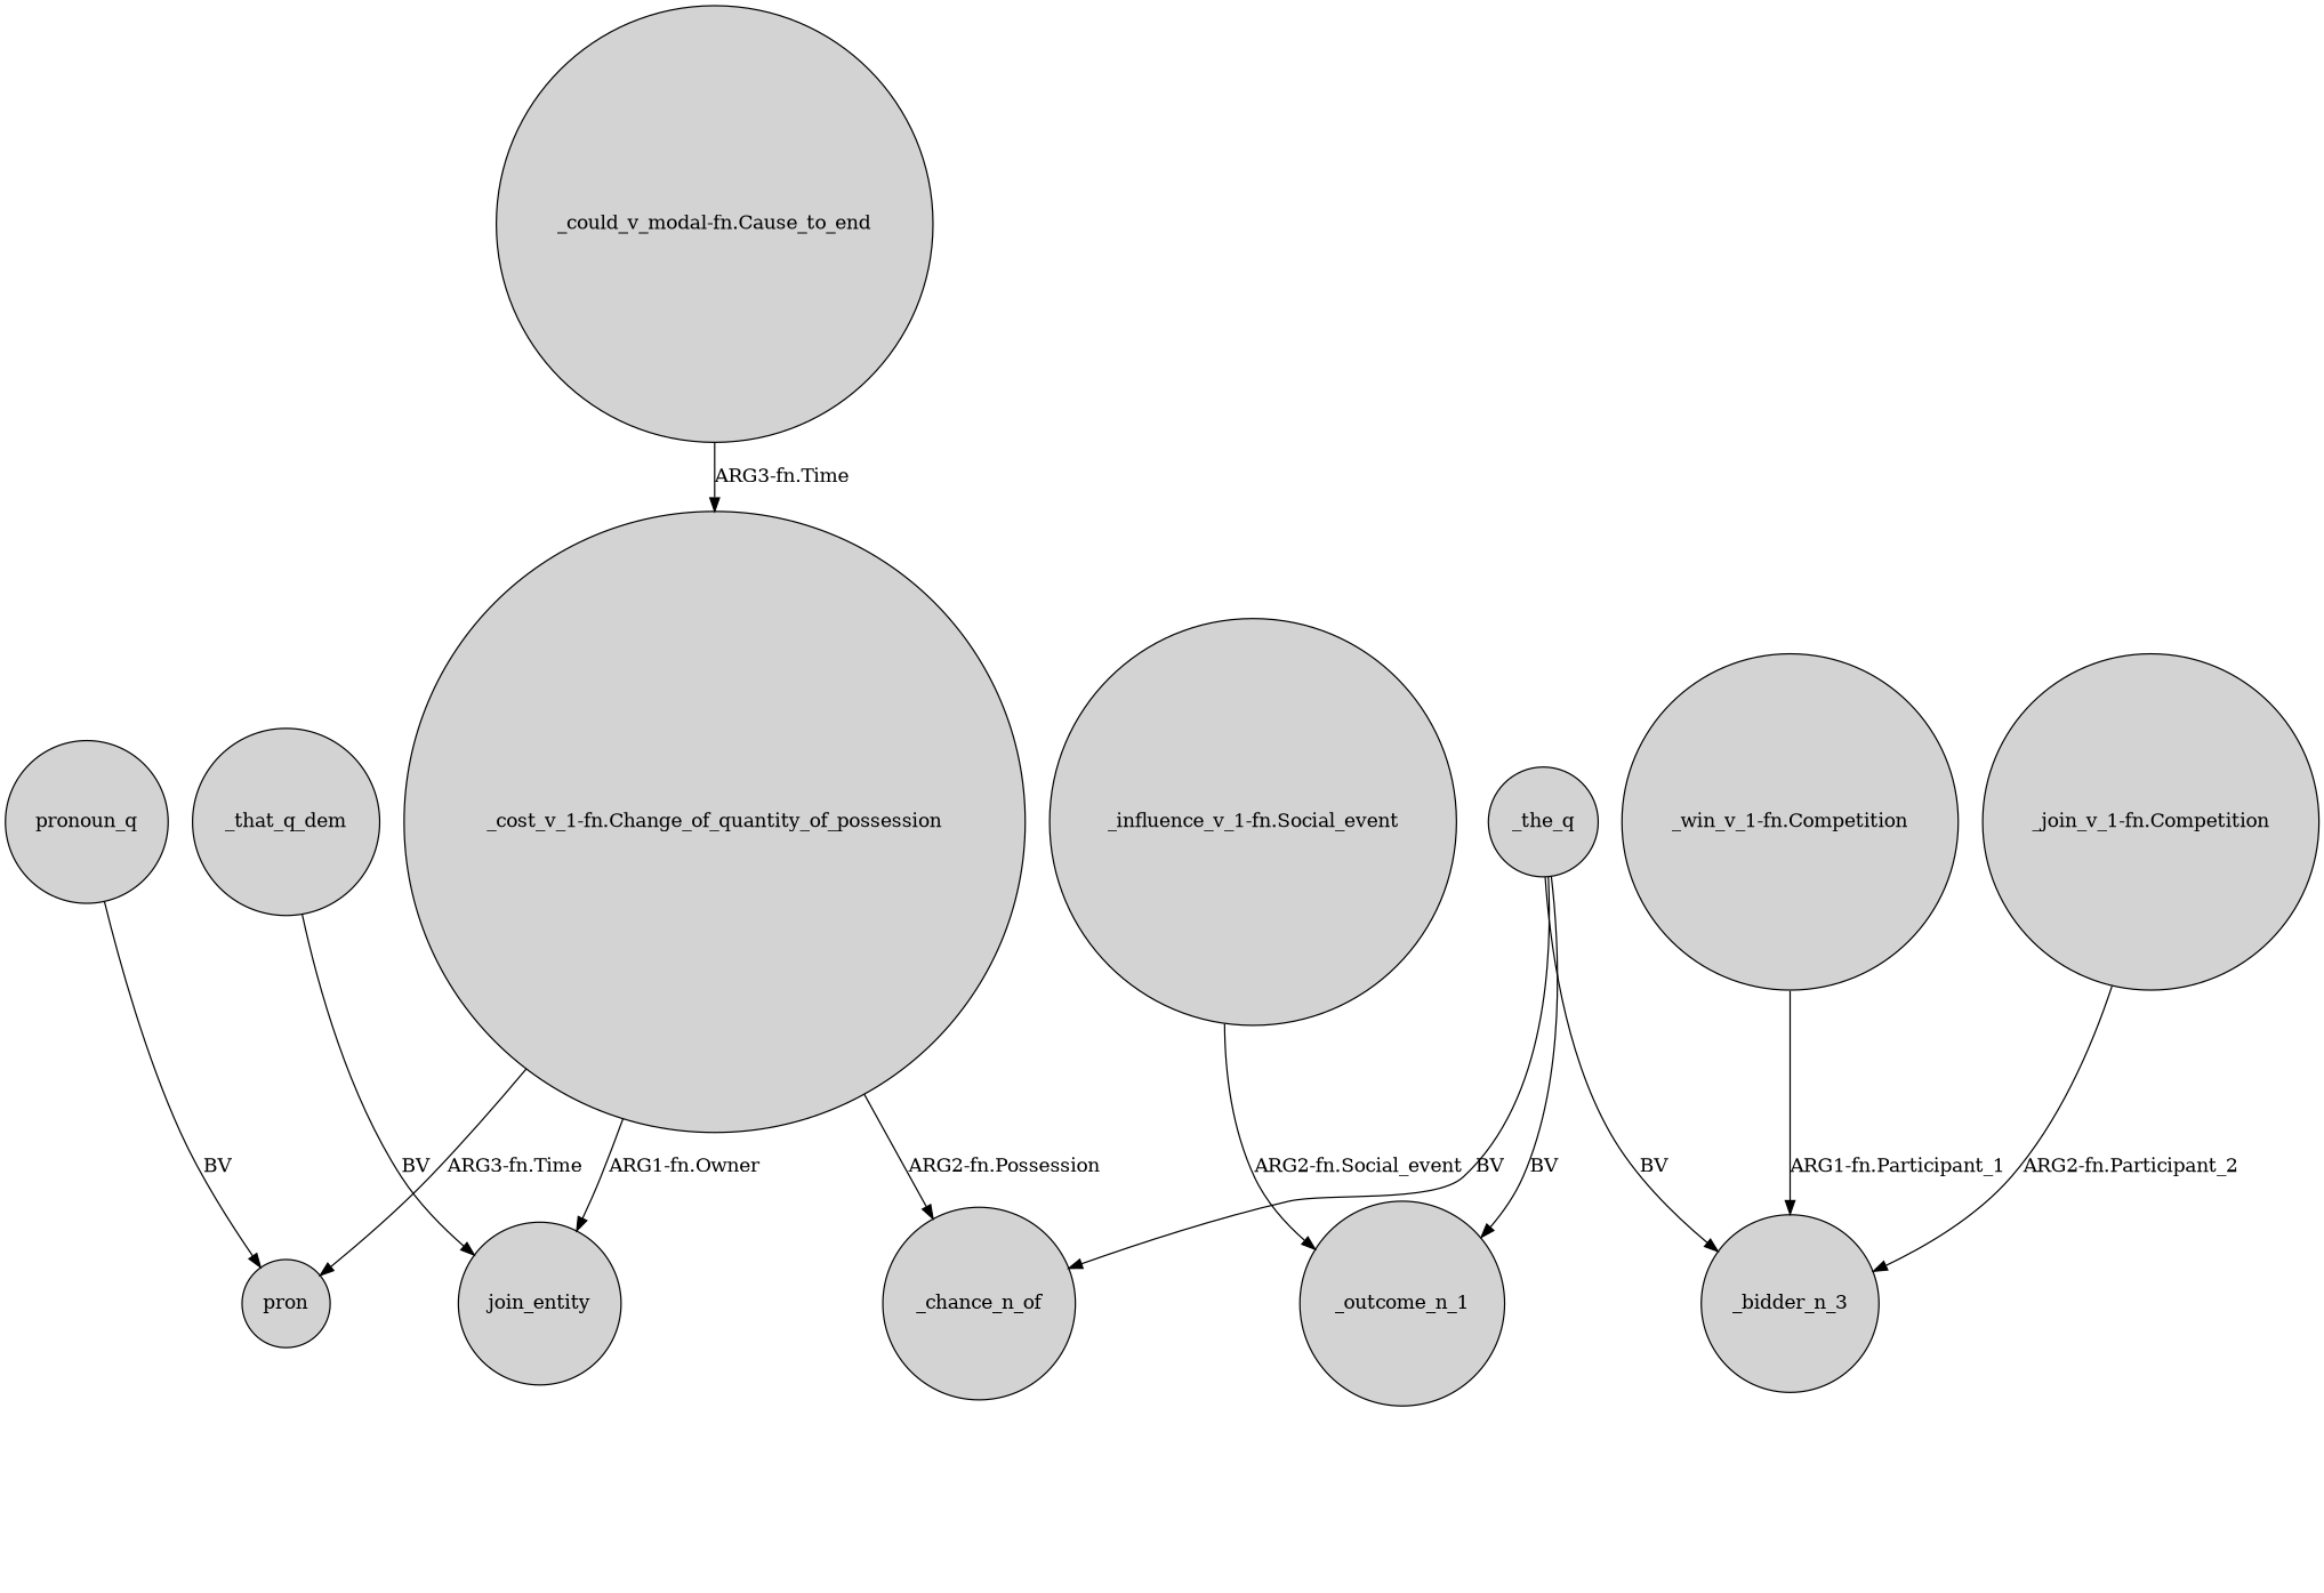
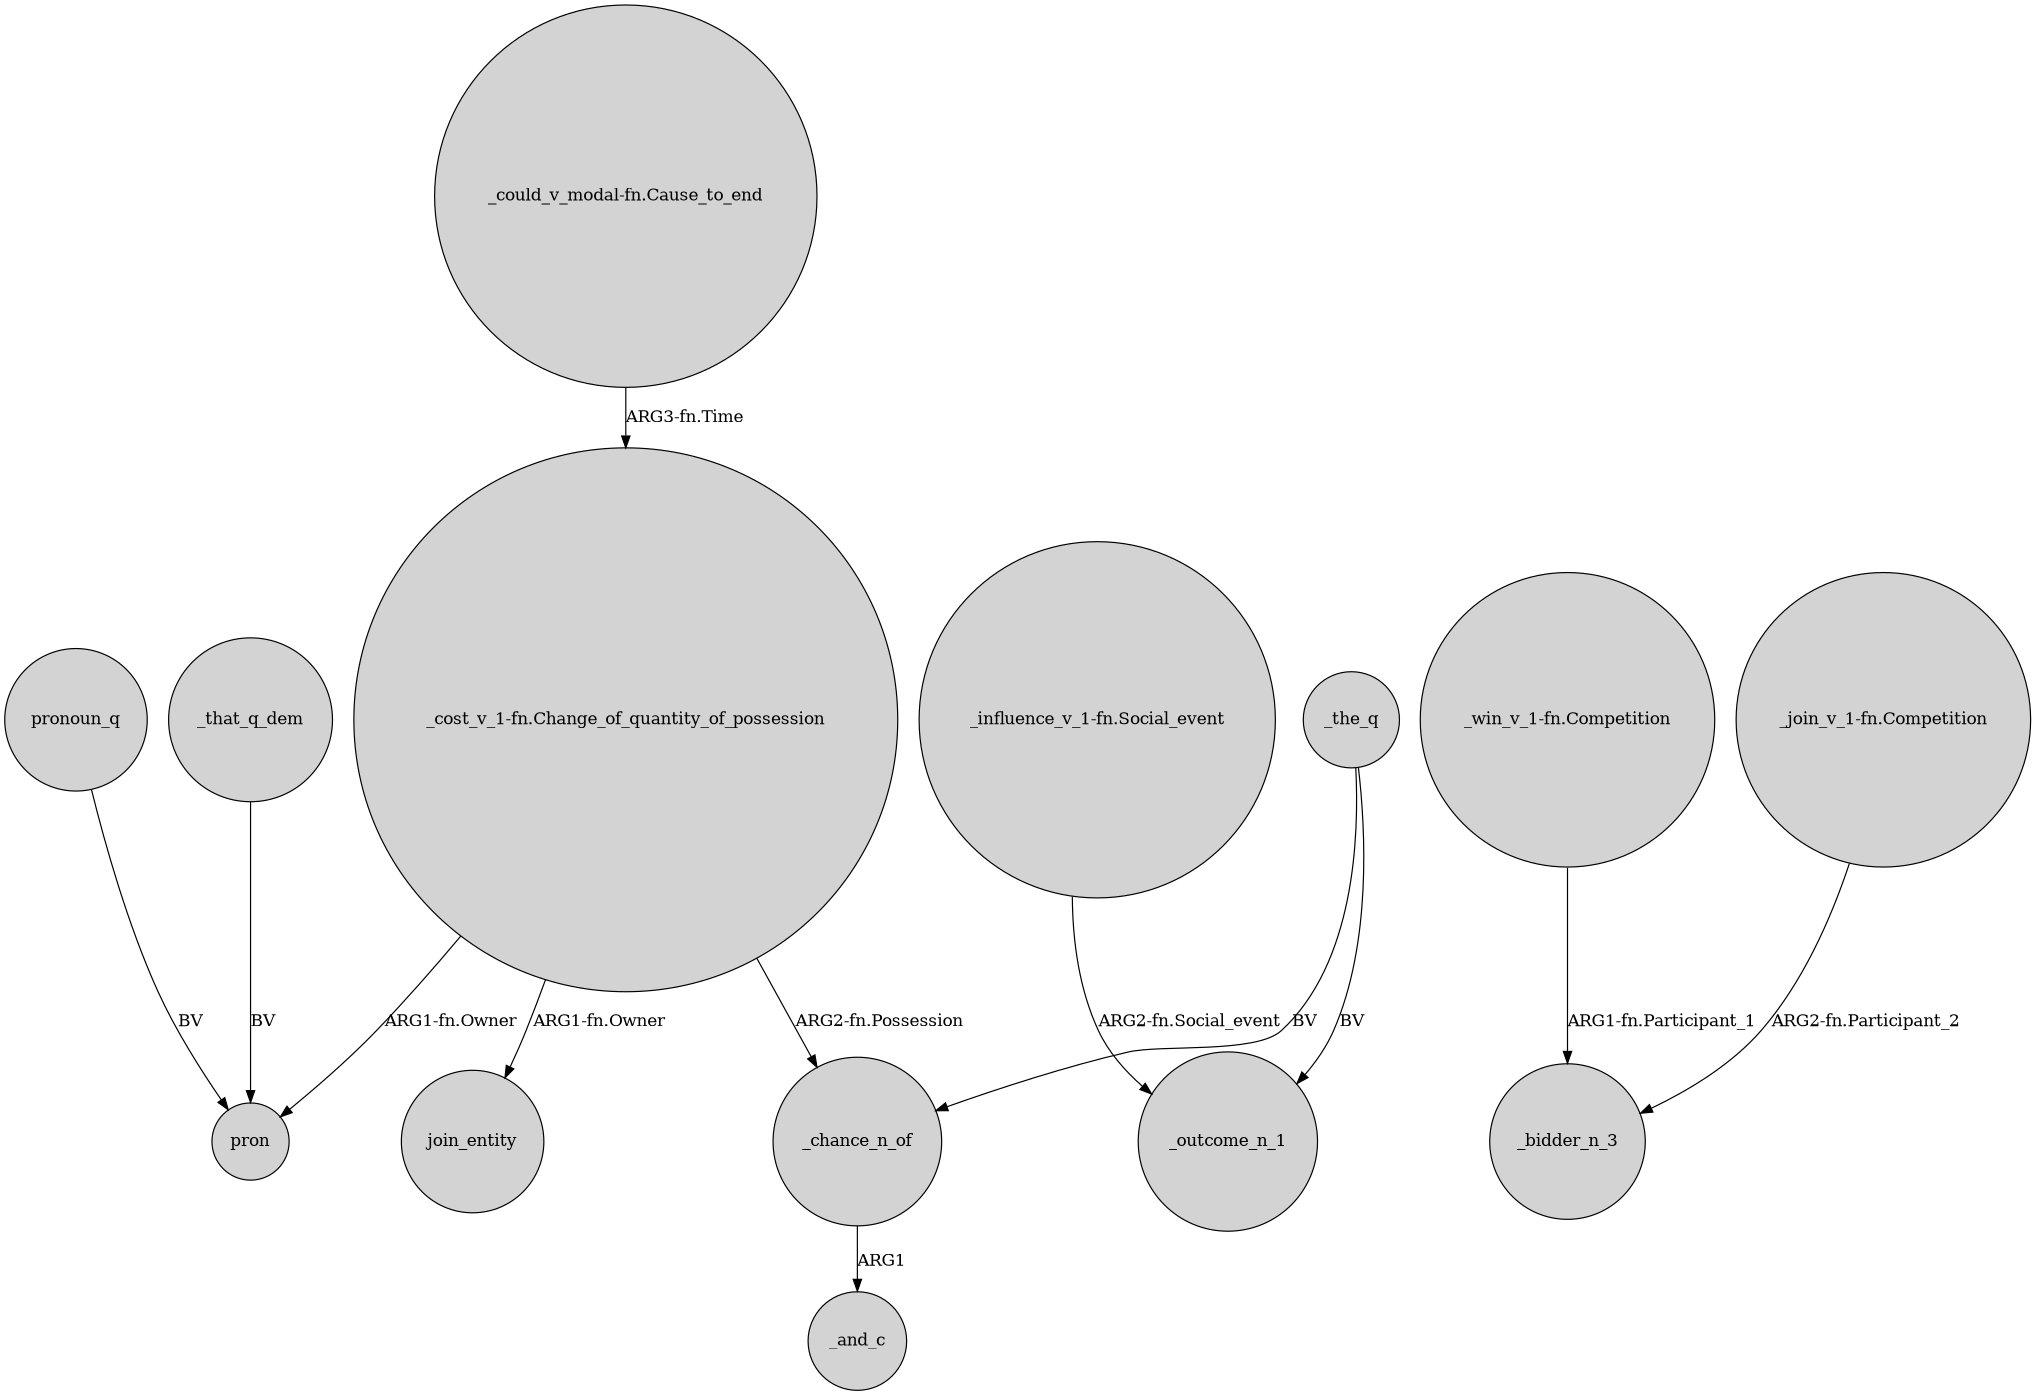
  digraph {
    node [shape=circle style=filled]
    _the_q
    _chance_n_of
    n3 [label=_bidder_n_3]
    _outcome_n_1
+   _and_c
    "_could_v_modal-fn.Cause_to_end"
    "_cost_v_1-fn.Change_of_quantity_of_possession"
    n8 [label=join_entity]
    pron
    _that_q_dem
    "_win_v_1-fn.Competition"
    pronoun_q
    "_join_v_1-fn.Competition"
    "_influence_v_1-fn.Social_event"
    _the_q -> _chance_n_of [label=BV]
-   _the_q -> n3 [label=BV]
    _the_q -> _outcome_n_1 [label=BV]
+   _chance_n_of -> _and_c [label=ARG1]
    "_could_v_modal-fn.Cause_to_end" -> "_cost_v_1-fn.Change_of_quantity_of_possession" [label="ARG3-fn.Time"]
    "_cost_v_1-fn.Change_of_quantity_of_possession" -> _chance_n_of [label="ARG2-fn.Possession"]
    "_cost_v_1-fn.Change_of_quantity_of_possession" -> n8 [label="ARG1-fn.Owner"]
-   "_cost_v_1-fn.Change_of_quantity_of_possession" -> pron [label="ARG3-fn.Time"]
-   _that_q_dem -> n8 [label=BV]
+   "_cost_v_1-fn.Change_of_quantity_of_possession" -> pron [label="ARG1-fn.Owner"]
+   _that_q_dem -> pron [label=BV]
    "_win_v_1-fn.Competition" -> n3 [label="ARG1-fn.Participant_1"]
    pronoun_q -> pron [label=BV]
    "_join_v_1-fn.Competition" -> n3 [label="ARG2-fn.Participant_2"]
    "_influence_v_1-fn.Social_event" -> _outcome_n_1 [label="ARG2-fn.Social_event"]
  }
